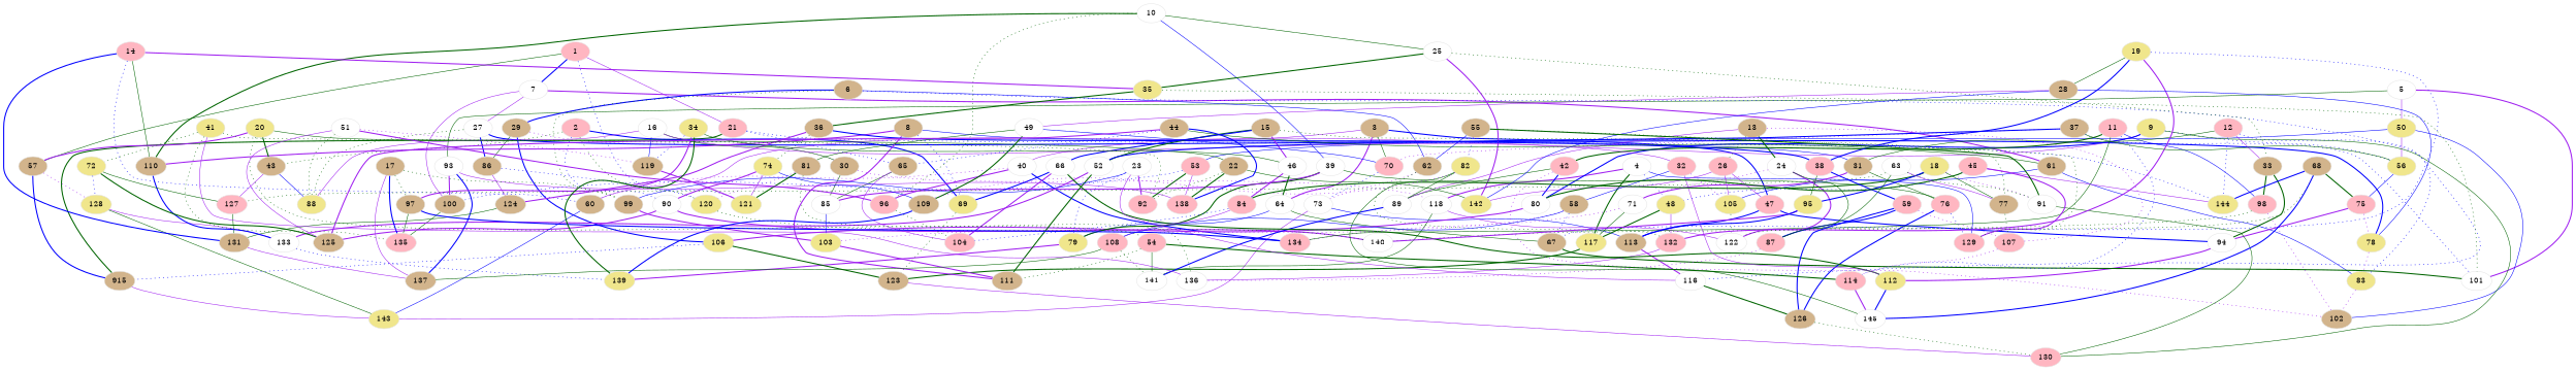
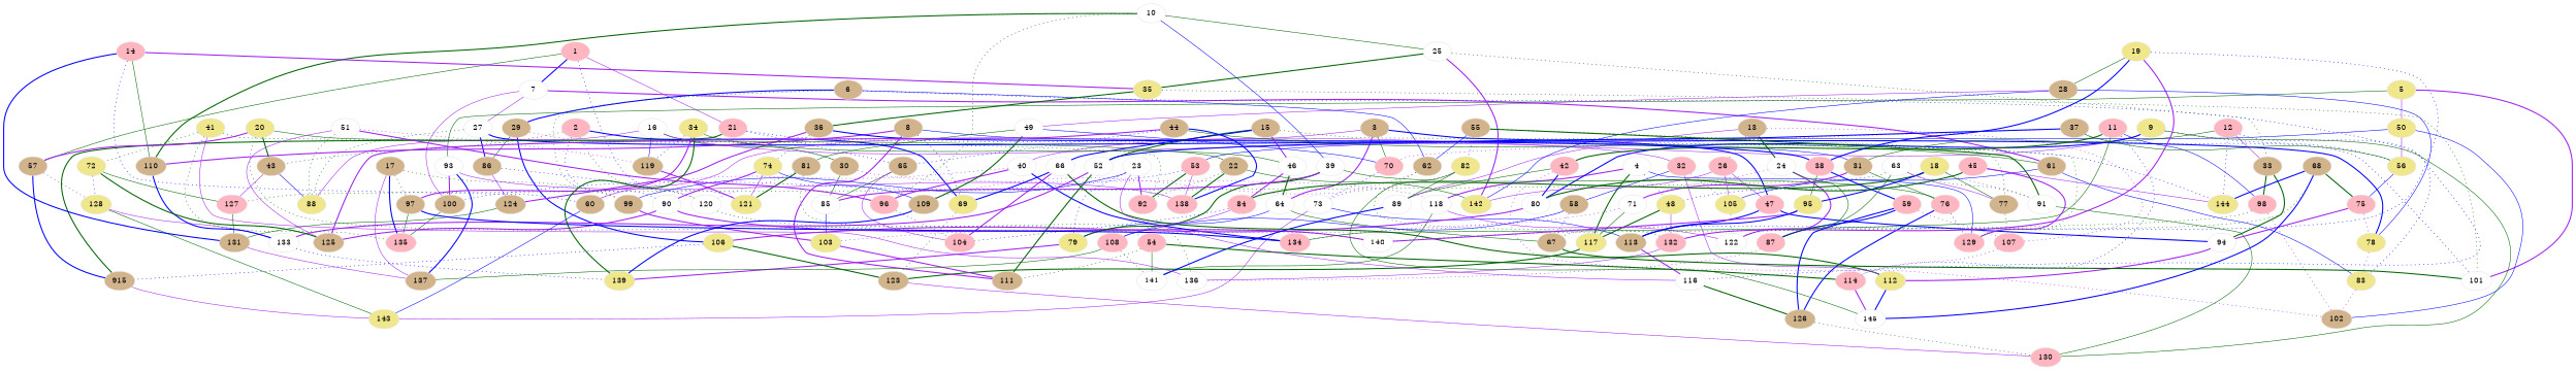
  graph {
    node [color=gray90 fillcolor=tan style=filled]
    edge [color=darkgreen style=bold]
    1 [fillcolor=lightpink]
    7 [fillcolor=white]
    21 [fillcolor=lightpink]
    57
    121 [fillcolor=khaki]
    27 [fillcolor=white]
    61
    100
    144 [fillcolor=khaki]
    65
    n11 [label=915]
    128 [fillcolor=khaki]
    2 [fillcolor=lightpink]
    43
    69 [fillcolor=khaki]
    90 [fillcolor=white]
-   120 [fillcolor=khaki]
+   120 [fillcolor=white]
    88 [fillcolor=khaki]
    127 [fillcolor=lightpink]
    123
    125
    140 [fillcolor=white]
    47 [fillcolor=lightpink]
    3
    60
    64 [fillcolor=white]
    70 [fillcolor=lightpink]
    94 [fillcolor=white]
    113
    143 [fillcolor=khaki]
    67
    79 [fillcolor=khaki]
    73 [fillcolor=white]
    4 [fillcolor=white]
    48 [fillcolor=khaki]
    117 [fillcolor=khaki]
    118 [fillcolor=white]
    129 [fillcolor=lightpink]
    132 [fillcolor=lightpink]
    122 [fillcolor=white]
    141 [fillcolor=white]
-   5 [fillcolor=white]
+   5 [fillcolor=khaki]
    50 [fillcolor=khaki]
    93 [fillcolor=white]
    101 [fillcolor=white]
    56 [fillcolor=khaki]
    102
    53 [fillcolor=lightpink]
    137
    138 [fillcolor=lightpink]
    124
    131
    6
    29
    62
    99
    116 [fillcolor=white]
    30
    86
    106 [fillcolor=khaki]
    103 [fillcolor=khaki]
    126
    78 [fillcolor=khaki]
    83 [fillcolor=khaki]
    105 [fillcolor=khaki]
    135 [fillcolor=lightpink]
    8
    31
    110
    111
    71 [fillcolor=white]
    76 [fillcolor=lightpink]
    133 [fillcolor=white]
    9 [fillcolor=khaki]
    40 [fillcolor=white]
    80 [fillcolor=white]
    130 [fillcolor=lightpink]
    96 [fillcolor=lightpink]
    134 [fillcolor=lightpink]
    75 [fillcolor=lightpink]
    10 [fillcolor=white]
    25 [fillcolor=white]
    39 [fillcolor=white]
    33
    35 [fillcolor=khaki]
    142 [fillcolor=khaki]
    85 [fillcolor=white]
    104 [fillcolor=lightpink]
    11 [fillcolor=lightpink]
    42 [fillcolor=lightpink]
    98 [fillcolor=lightpink]
    114 [fillcolor=lightpink]
    89 [fillcolor=white]
    145 [fillcolor=white]
    12 [fillcolor=lightpink]
    24 [fillcolor=white]
    13
    26 [fillcolor=lightpink]
    107 [fillcolor=lightpink]
    87 [fillcolor=lightpink]
    14 [fillcolor=lightpink]
    36
    46 [fillcolor=white]
    15
    52 [fillcolor=white]
    66 [fillcolor=white]
    77
    84 [fillcolor=lightpink]
    112 [fillcolor=khaki]
    16 [fillcolor=white]
    32 [fillcolor=lightpink]
    119
    58
    17
    97
    18 [fillcolor=khaki]
    91 [fillcolor=white]
    95 [fillcolor=khaki]
    108 [fillcolor=lightpink]
    19 [fillcolor=khaki]
    28
    38 [fillcolor=lightpink]
    49 [fillcolor=white]
    59 [fillcolor=lightpink]
    136 [fillcolor=white]
    20 [fillcolor=khaki]
    22
    54 [fillcolor=lightpink]
    92 [fillcolor=lightpink]
    23 [fillcolor=white]
    139 [fillcolor=khaki]
    81
    109
    34 [fillcolor=khaki]
    74 [fillcolor=khaki]
    37
    41 [fillcolor=khaki]
    72 [fillcolor=khaki]
    44
    45 [fillcolor=lightpink]
    51 [fillcolor=white]
    55
    82 [fillcolor=khaki]
    63 [fillcolor=white]
    68
    1 -- 7 [color=blue]
    1 -- 21 [color=purple style=solid]
    1 -- 57 [style=solid]
    1 -- 121 [color=blue style=dotted]
    7 -- 27 [color=purple style=solid]
    7 -- 61 [color=purple]
    7 -- 100 [color=purple style=solid]
    21 -- 144 [color=blue style=dotted]
    21 -- 65 [color=blue style=dotted]
    21 -- n11
    57 -- n11 [color=blue]
    57 -- 128 [color=purple style=dotted]
    27 -- 88 [style=dotted]
    27 -- 86 [color=blue]
    27 -- 78 [color=blue]
    61 -- 83 [color=blue style=solid]
    61 -- 105 [color=blue style=solid]
    100 -- 135 [style=solid]
    65 -- 85 [style=solid]
    65 -- 104 [color=purple style=solid]
    n11 -- 143 [color=purple style=solid]
    128 -- 143 [style=solid]
    128 -- 133 [color=purple style=solid]
    2 -- 43 [style=dotted]
    2 -- 69 [color=blue]
    2 -- 90 [color=blue style=dotted]
    2 -- 120 [style=dotted]
    43 -- 88 [color=blue style=solid]
    43 -- 127 [color=purple style=solid]
    69 -- 123 [style=dotted]
    90 -- 125 [color=purple]
    90 -- 140 [color=purple]
    120 -- 140 [style=dotted]
    127 -- 131 [style=solid]
    123 -- 130 [color=purple style=solid]
    47 -- 94 [color=blue]
    47 -- 113 [color=blue]
    3 -- 47 [color=blue]
    3 -- 60 [color=purple style=solid]
    3 -- 64 [color=purple]
    3 -- 70 [style=solid]
    60 -- 143 [color=blue style=solid]
    64 -- 67 [style=solid]
    64 -- 79 [color=blue style=solid]
    70 -- 73 [color=blue style=dotted]
    94 -- 112 [color=purple]
    113 -- 116 [color=purple]
    67 -- 101
    79 -- 139 [color=purple]
    73 -- 113 [color=blue style=solid]
    73 -- 143 [color=purple style=solid]
    4 -- 48 [color=blue style=dotted]
    4 -- 117
    4 -- 118 [color=purple]
    4 -- 129 [color=blue style=solid]
    48 -- 117
    48 -- 132 [color=purple style=solid]
    117 -- 123
    118 -- 122 [color=purple style=solid]
    118 -- 141 [style=solid]
    132 -- 136 [color=purple style=solid]
    5 -- 50 [color=purple style=solid]
    5 -- 93 [style=solid]
    5 -- 101 [color=purple]
    50 -- 56 [color=purple style=solid]
    50 -- 102 [color=blue style=solid]
    50 -- 53 [color=blue style=solid]
    93 -- 100 [color=purple]
    93 -- 137 [color=blue]
    93 -- 138 [color=purple style=solid]
    56 -- 75 [color=blue style=solid]
    53 -- 100 [color=blue style=dotted]
    53 -- 138 [color=purple style=solid]
    53 -- 92
    124 -- 131 [style=solid]
    131 -- 137 [color=purple style=solid]
    6 -- 29 [color=blue]
    6 -- 62 [color=blue style=solid]
    6 -- 99 [style=dotted]
    6 -- 116 [color=blue style=dotted]
    29 -- 30 [color=purple style=dotted]
    29 -- 86 [style=solid]
    29 -- 106 [color=blue]
    62 -- 73 [color=purple style=dotted]
    62 -- 132 [style=dotted]
    99 -- 103 [color=purple]
    116 -- 126
    30 -- 118 [color=purple style=dotted]
    30 -- 85 [style=solid]
    86 -- 120 [color=blue style=dotted]
    86 -- 124 [color=purple style=solid]
    106 -- n11 [color=blue style=dotted]
    106 -- 123
    103 -- 111 [color=purple]
    126 -- 130 [style=dotted]
    78 -- 83 [color=purple style=dotted]
    83 -- 102 [color=purple style=dotted]
    105 -- 122 [style=dotted]
    8 -- 69 [color=blue style=dotted]
    8 -- 31 [color=blue style=solid]
    8 -- 110 [color=purple]
    8 -- 111 [color=purple]
    31 -- 71 [color=purple]
    31 -- 76 [style=solid]
    110 -- 133 [color=blue]
    71 -- 117 [style=solid]
    71 -- 134 [color=purple style=dotted]
    76 -- 129 [color=blue style=dotted]
    76 -- 126 [color=blue]
    133 -- 139 [color=blue style=dotted]
    9 -- 56 [color=blue style=dotted]
    9 -- 40 [color=purple style=solid]
    9 -- 80 [color=blue]
    9 -- 130 [style=solid]
    40 -- 60 [color=purple style=dotted]
    40 -- 96 [color=purple]
    40 -- 134 [color=blue]
    80 -- 106 [color=purple]
    96 -- 104 [style=dotted]
    75 -- 94 [color=purple]
    75 -- 78 [color=purple style=dotted]
    10 -- 110
    10 -- 96 [style=dotted]
    10 -- 25 [style=solid]
    10 -- 39 [color=blue style=solid]
    25 -- 33 [style=dotted]
    25 -- 35
    25 -- 142 [color=purple]
    39 -- 79
    39 -- 76 [style=solid]
    39 -- 85 [color=purple]
    33 -- 94
    33 -- 98
    35 -- 101 [style=dotted]
    35 -- 36
    85 -- 103 [color=blue style=solid]
    11 -- 134 [style=solid]
    11 -- 42
    11 -- 98 [color=blue style=solid]
    11 -- 114 [color=blue style=dotted]
    42 -- 102 [color=purple style=dotted]
    42 -- 80 [color=blue]
    42 -- 89 [style=solid]
    98 -- 140 [style=dotted]
    98 -- 102 [color=purple style=dotted]
    114 -- 145 [color=purple]
    89 -- 141 [color=blue]
    12 -- 144 [color=blue style=dotted]
    12 -- 83 [color=blue style=dotted]
    12 -- 31 [style=solid]
    12 -- 33 [color=purple style=solid]
    24 -- 122 [color=purple]
    24 -- 71 [color=purple style=dotted]
    24 -- 87 [style=solid]
    13 -- 89 [color=purple style=solid]
    13 -- 24
    13 -- 26 [style=dotted]
    13 -- 107 [color=purple style=dotted]
    26 -- 47 [color=purple style=solid]
    26 -- 105 [color=purple style=solid]
    26 -- 142 [color=purple style=solid]
    107 -- 114 [color=purple style=dotted]
    87 -- 136 [color=purple style=dotted]
    14 -- 60 [color=blue style=dotted]
    14 -- 131 [color=blue]
    14 -- 110 [style=solid]
    14 -- 35 [color=purple]
    36 -- 124 [color=purple]
    36 -- 38 [color=blue]
    36 -- 74 [style=dotted]
    46 -- 64
    46 -- 84 [color=purple]
    15 -- 46 [color=purple]
    15 -- 52
    15 -- 66 [color=blue]
    15 -- 77 [style=dotted]
    52 -- 111
    52 -- 133 [color=purple]
    66 -- 69 [color=blue]
    66 -- 104 [color=purple]
    66 -- 112
    77 -- 107 [style=dotted]
    84 -- 104 [color=blue style=dotted]
    84 -- 108 [color=purple style=solid]
    112 -- 145 [color=blue]
    16 -- 88 [color=purple style=solid]
    16 -- 30 [style=solid]
    16 -- 32 [color=purple style=solid]
    16 -- 119 [color=blue style=solid]
    32 -- 105 [color=purple style=dotted]
    32 -- 112 [color=purple style=solid]
    32 -- 58 [color=blue style=solid]
    119 -- 121 [color=purple]
    58 -- 67 [color=blue style=dotted]
    58 -- 103 [color=purple style=dotted]
    58 -- 108 [color=blue style=solid]
    17 -- 137 [color=purple style=solid]
    17 -- 99 [style=dotted]
    17 -- 135 [color=blue]
    17 -- 97 [style=dotted]
    97 -- 135 [style=solid]
    97 -- 134 [color=blue]
    18 -- 77 [style=solid]
    18 -- 84
    18 -- 91 [color=purple style=dotted]
    18 -- 95 [color=blue]
    91 -- 130 [style=solid]
    95 -- 140 [color=purple]
    95 -- 113 [color=blue]
    108 -- 141 [style=dotted]
    108 -- 137 [style=solid]
    19 -- 67 [color=blue style=dotted]
    19 -- 132 [color=purple]
    19 -- 28 [style=solid]
    19 -- 38 [color=blue]
    28 -- 78 [color=blue style=solid]
    28 -- 142 [color=blue style=solid]
    28 -- 49 [color=purple style=solid]
    38 -- 95 [style=solid]
    38 -- 59 [color=blue]
    49 -- 70 [color=blue style=solid]
    49 -- 81 [style=solid]
    49 -- 109
    59 -- 126 [color=blue]
    59 -- 107 [color=purple style=dotted]
    59 -- 87 [color=blue]
    20 -- 57 [color=purple]
    20 -- 43
    20 -- 22 [style=solid]
    20 -- 54 [style=dotted]
    22 -- 138
    22 -- 142 [style=solid]
    22 -- 92 [style=dotted]
    54 -- 141 [style=solid]
    54 -- 111 [style=dotted]
    54 -- 114
    23 -- 79 [color=blue style=dotted]
    23 -- 99 [color=blue style=solid]
    23 -- 116 [color=purple style=solid]
    23 -- 92 [color=purple]
    81 -- 121
    81 -- 120 [color=purple style=dotted]
    81 -- 136 [style=dotted]
    109 -- 139 [color=blue]
    34 -- 46 [style=solid]
    34 -- 119 [color=blue style=dotted]
    34 -- 97 [color=purple]
    34 -- 139
    74 -- 121 [color=purple style=solid]
    74 -- 90 [color=purple]
    74 -- 109 [color=blue style=solid]
    37 -- 70 [color=purple style=dotted]
    37 -- 101 [color=blue style=dotted]
    37 -- 56 [style=solid]
    37 -- 52 [color=blue]
    41 -- 135 [style=dotted]
    41 -- 136 [color=purple style=solid]
    41 -- 92 [style=dotted]
    41 -- 72 [style=dotted]
    72 -- 128 [color=blue style=dotted]
    72 -- 127 [style=solid]
    72 -- 125
    44 -- 61 [style=solid]
    44 -- 65 [color=blue style=dotted]
    44 -- 125 [color=purple]
    44 -- 138 [color=blue]
    45 -- 144 [color=purple style=solid]
    45 -- 48 [color=blue style=dotted]
    45 -- 129 [color=purple]
    45 -- 80
    51 -- 88 [style=dotted]
    51 -- 125 [color=purple style=solid]
    51 -- 96 [color=purple]
    51 -- 119 [color=purple style=dotted]
    55 -- 129 [style=dotted]
    55 -- 62 [color=blue style=solid]
    55 -- 91
    55 -- 82 [color=blue style=dotted]
    82 -- 89 [style=solid]
    82 -- 145 [style=solid]
    82 -- 109 [color=purple style=dotted]
    63 -- 127 [style=dotted]
    63 -- 87 [style=solid]
    63 -- 77 [color=purple style=solid]
    63 -- 91 [style=dotted]
    68 -- 144 [color=blue]
    68 -- 122 [style=dotted]
    68 -- 75
    68 -- 145 [color=blue]
  }
